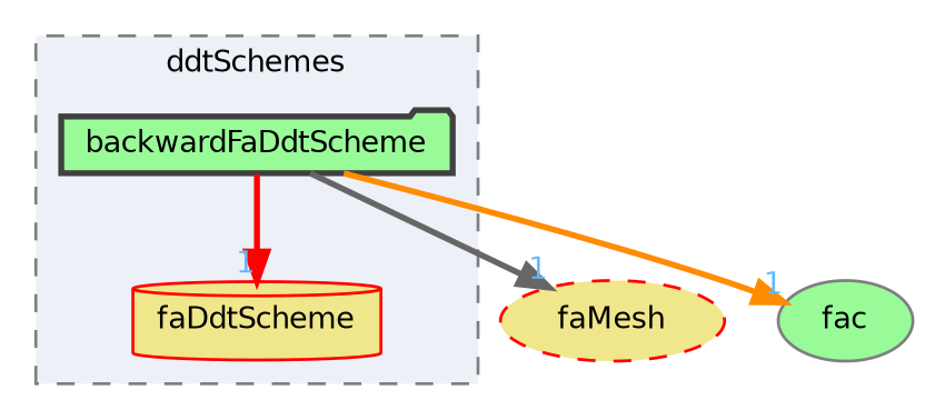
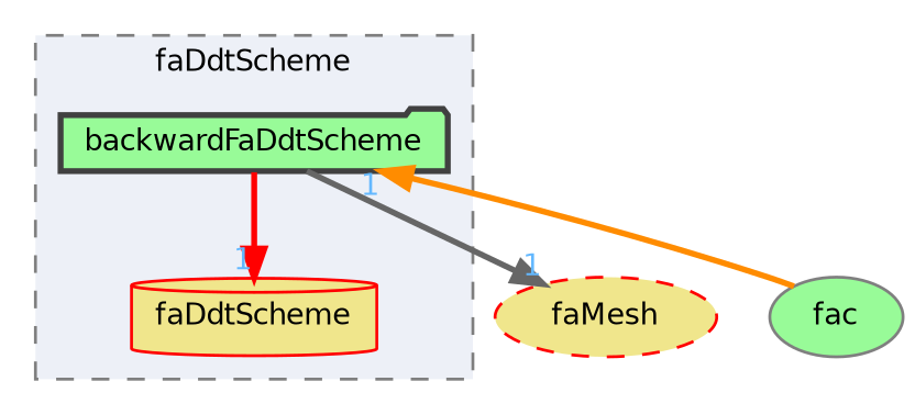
  digraph {
    compound=true
    node [color=red fillcolor=khaki fontname=Helvetica fontsize=10 shape=ellipse style=filled]
    edge [fontcolor=steelblue1 fontname=Helvetica fontsize=10 headlabel=1 labeldistance=1.5 labelfontname=Helvetica labelfontsize=10 style=bold]
    n1 [height=0.2 label=faDdtScheme shape=cylinder width=0.4]
    n2 [color=grey25 fillcolor=palegreen height=0.2 label=backwardFaDdtScheme shape=folder style="filled,bold" width=0.4]
    n3 [height=0.2 label=faMesh style="filled,dashed" width=0.4]
    n4 [color=grey50 fillcolor=palegreen height=0.2 label=fac width=0.4]
    subgraph cluster_1 {
      bgcolor="#edf0f7"
      fontname=Helvetica
      fontsize=10
-     label=ddtSchemes
+     label=faDdtScheme
      pencolor=grey50
      style="filled,dashed"
      n1
      n2
    }
    n2 -> n1 [color=red]
    n2 -> n3 [color=gray40]
-   n2 -> n4 [color=darkorange]
+   n4 -> n2 [color=darkorange]
  }
